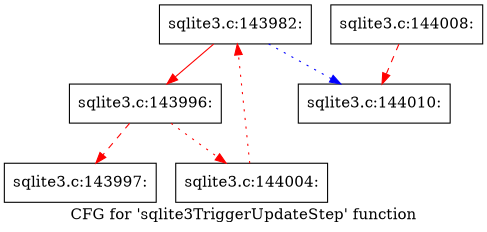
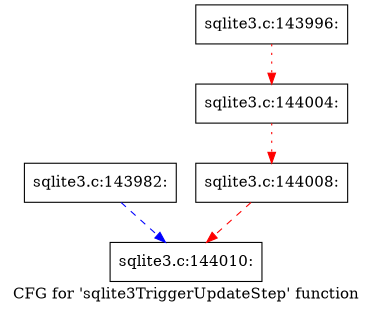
  digraph {
    label="CFG for 'sqlite3TriggerUpdateStep' function"
    node [shape=record]
    edge [color=red style=dashed]
    n1 [label="{sqlite3.c:143982:}"]
    n2 [label="{sqlite3.c:143996:}"]
    n3 [label="{sqlite3.c:144010:}"]
-   n4 [label="{sqlite3.c:143997:}"]
    n5 [label="{sqlite3.c:144004:}"]
    n6 [label="{sqlite3.c:144008:}"]
-   n1 -> n2 [style=solid]
-   n1 -> n3 [color=blue style=dotted]
-   n2 -> n4
+   n1 -> n3 [color=blue]
    n2 -> n5 [style=dotted]
-   n5 -> n1 [style=dotted]
+   n5 -> n6 [style=dotted]
    n6 -> n3
  }
